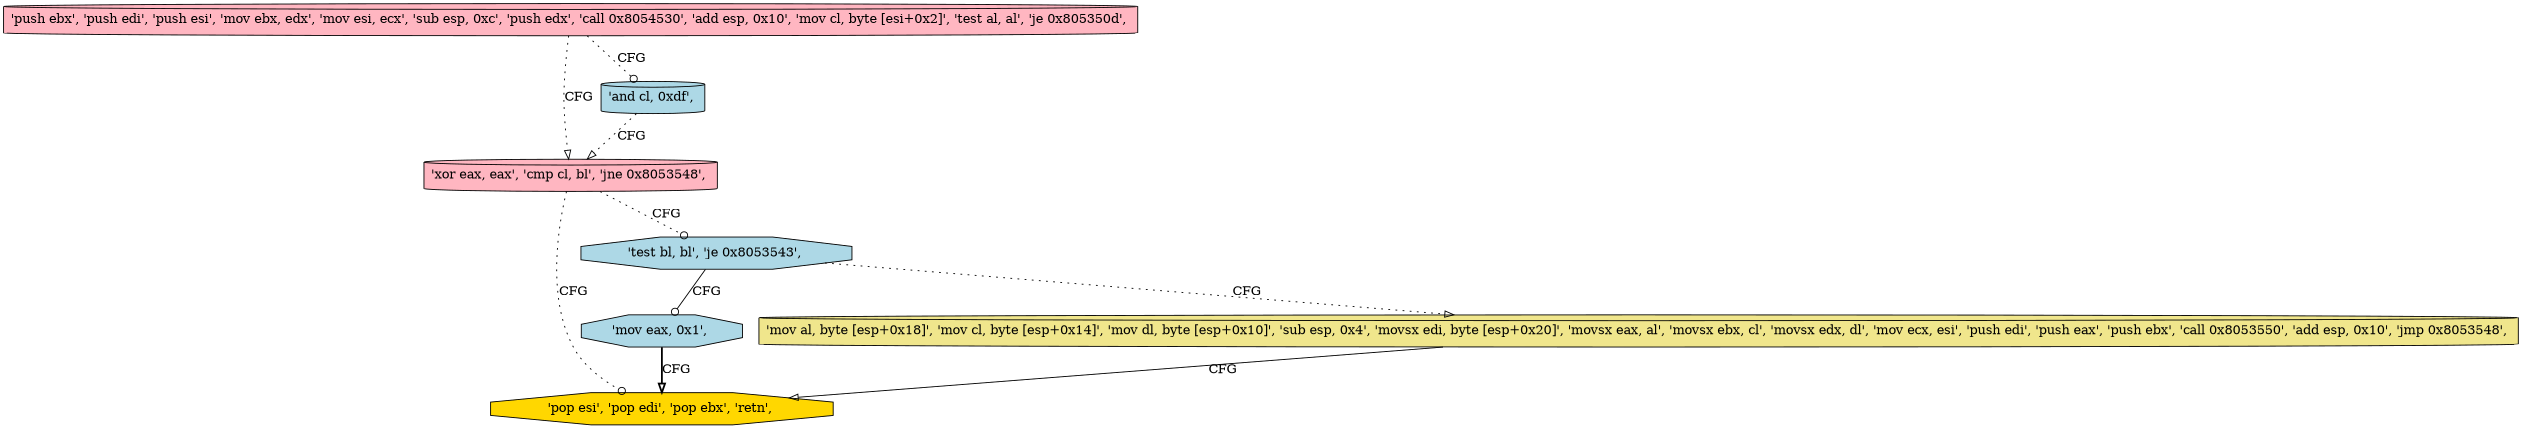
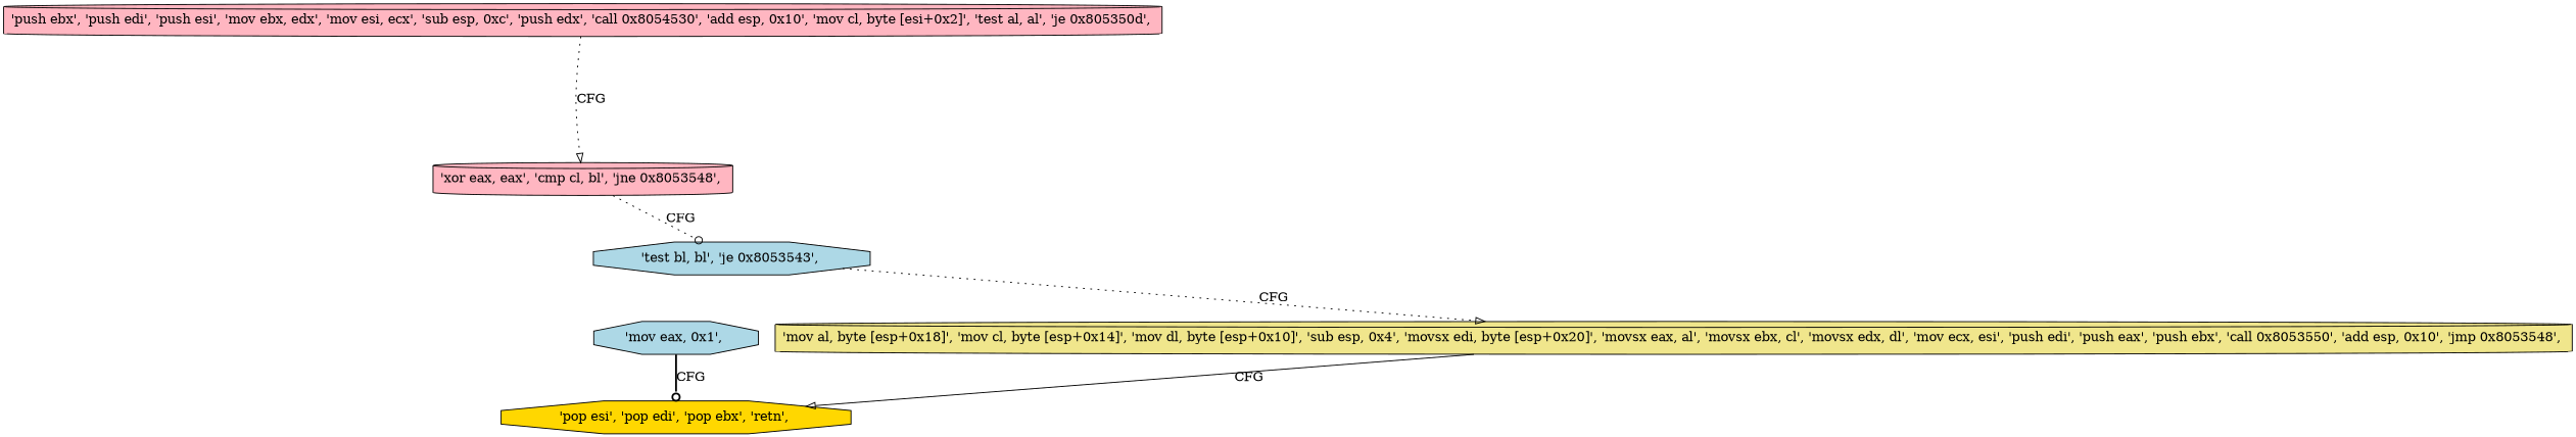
  digraph {
    node [fillcolor=lightblue shape=cylinder style=filled]
    edge [arrowhead=onormal style=dotted]
    n1 [fillcolor=lightpink label="'push ebx', 'push edi', 'push esi', 'mov ebx, edx', 'mov esi, ecx', 'sub esp, 0xc', 'push edx', 'call 0x8054530', 'add esp, 0x10', 'mov cl, byte [esi+0x2]', 'test al, al', 'je 0x805350d', "]
    n2 [fillcolor=lightpink label="'xor eax, eax', 'cmp cl, bl', 'jne 0x8053548', "]
-   n3 [label="'and cl, 0xdf', "]
    n4 [fillcolor=gold label="'pop esi', 'pop edi', 'pop ebx', 'retn', " shape=octagon]
    n5 [label="'test bl, bl', 'je 0x8053543', " shape=octagon]
    n6 [label="'mov eax, 0x1', " shape=octagon]
    n7 [fillcolor=khaki label="'mov al, byte [esp+0x18]', 'mov cl, byte [esp+0x14]', 'mov dl, byte [esp+0x10]', 'sub esp, 0x4', 'movsx edi, byte [esp+0x20]', 'movsx eax, al', 'movsx ebx, cl', 'movsx edx, dl', 'mov ecx, esi', 'push edi', 'push eax', 'push ebx', 'call 0x8053550', 'add esp, 0x10', 'jmp 0x8053548', "]
    n1 -> n2 [label=CFG]
-   n1 -> n3 [arrowhead=odot label=CFG]
-   n2 -> n4 [arrowhead=odot label=CFG]
    n2 -> n5 [arrowhead=odot label=CFG]
-   n3 -> n2 [label=CFG]
-   n5 -> n6 [arrowhead=odot label=CFG style=solid]
    n5 -> n7 [label=CFG]
-   n6 -> n4 [label=CFG style=bold]
+   n6 -> n4 [arrowhead=odot label=CFG style=bold]
    n7 -> n4 [label=CFG style=solid]
  }
